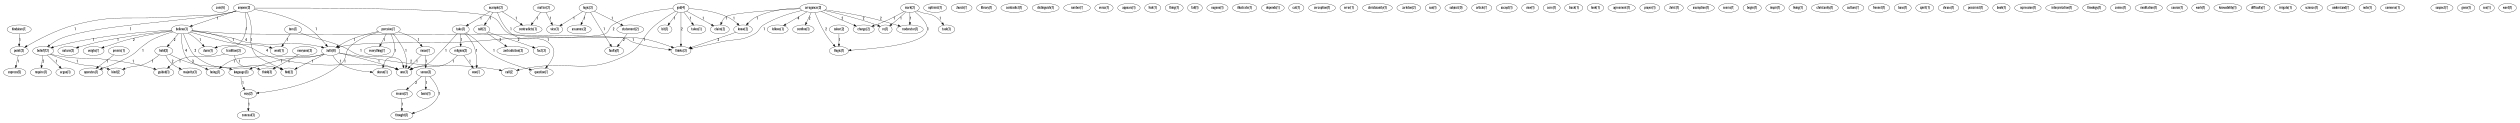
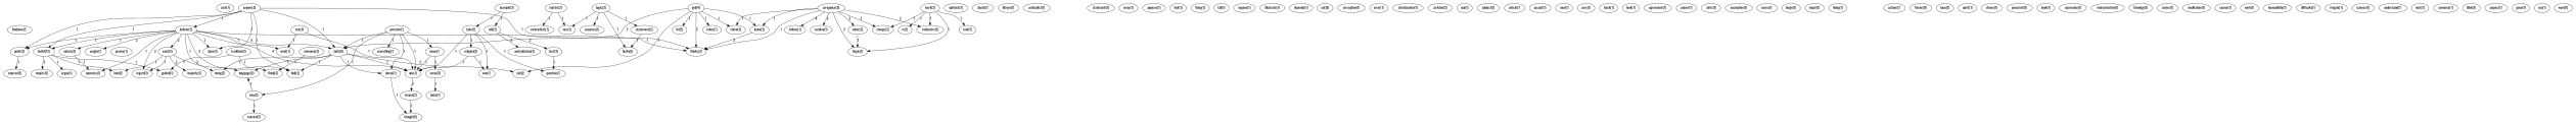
  digraph {
    fontname=Oswald
    node [fontname=Oswald]
    edge [fontname=Oswald]
-   n1 [label="com(6)"]
+   n1 [label="com(1)"]
    n2 [label="premis(1)"]
    n3 [label="hinduism(1)"]
    n4 [label="optimist(1)"]
    n5 [label="anyone(3)"]
    n6 [label="believe(1)"]
    n7 [label="share(1)"]
    n8 [label="truth(8)"]
    n9 [label="point(2)"]
    n10 [label="belief(12)"]
    n11 [label="thinks(3)"]
    n12 [label="find(2)"]
    n13 [label="one(1)"]
    n14 [label="nature(2)"]
    n15 [label="weighs(1)"]
    n16 [label="being(1)"]
-   n17 [label="hold(3)"]
+   n17 [label="went(3)"]
+   n18 [label="regard(1)"]
    n19 [label="operates(1)"]
    n20 [label="went(1)"]
    n21 [label="doesn(1)"]
    n22 [label="call(2)"]
    n23 [label="language(3)"]
    n24 [label="express(5)"]
    n25 [label="guided(1)"]
    n26 [label="argue(1)"]
    n27 [label="require(1)"]
    n28 [label="kind(2)"]
    n29 [label="majority(1)"]
    n30 [label="church(1)"]
    n31 [label="library(1)"]
    n32 [label="example(2)"]
    n33 [label="half(2)"]
    n34 [label="take(1)"]
    n35 [label="contradicts(1)"]
    n36 [label="question(1)"]
    n37 [label="contradiction(2)"]
    n38 [label="fact(3)"]
    n39 [label="religion(2)"]
    n40 [label="won(1)"]
    n41 [label="statement(2)"]
    n42 [label="faulty(1)"]
    n43 [label="contradict(1)"]
-   n44 [label="distinguish(1)"]
-   n45 [label="number(1)"]
+   n45 [label="statement(1)"]
    n46 [label="arrogance(3)"]
    n47 [label="follows(1)"]
    n48 [label="confine(1)"]
    n49 [label="moderator(1)"]
    n50 [label="know(2)"]
    n51 [label="charge(2)"]
    n52 [label="claim(2)"]
    n53 [label="re(1)"]
    n54 [label="illogic(1)"]
    n55 [label="versa(1)"]
    n56 [label="perceive(1)"]
    n57 [label="mean(1)"]
    n58 [label="everything(1)"]
    n59 [label="way(2)"]
    n60 [label="sense(3)"]
    n61 [label="conceal(1)"]
    n62 [label="basis(1)"]
    n63 [label="means(2)"]
    n64 [label="thought(1)"]
    n65 [label="appears(1)"]
    n66 [label="foot(1)"]
    n67 [label="thing(1)"]
    n68 [label="fail(1)"]
    n69 [label="eugene(1)"]
    n70 [label="illustrate(1)"]
    n71 [label="depends(1)"]
-   n72 [label="cut(1)"]
+   n72 [label="cut(9)"]
    n73 [label="perception(1)"]
    n74 [label="error(1)"]
    n75 [label="christaianity(1)"]
    n76 [label="carleton(2)"]
    n77 [label="god(4)"]
    n78 [label="bit(1)"]
    n79 [label="takes(1)"]
    n80 [label="sun(1)"]
    n81 [label="tradition(3)"]
    n82 [label="think(3)"]
    n83 [label="mark(2)"]
    n84 [label="task(1)"]
-   n85 [label="subject(0)"]
+   n85 [label="subject(1)"]
    n86 [label="article(1)"]
    n87 [label="matter(2)"]
    n88 [label="vice(1)"]
    n89 [label="accept(1)"]
    n90 [label="view(1)"]
    n91 [label="core(1)"]
    n92 [label="track(1)"]
    n93 [label="look(1)"]
    n94 [label="agreement(1)"]
    n95 [label="prayer(1)"]
    n96 [label="christ(1)"]
    n97 [label="asumption(1)"]
    n98 [label="seems(1)"]
    n99 [label="begin(1)"]
    n100 [label="everyone(3)"]
    n101 [label="logic(3)"]
-   n102 [label="assumes(2)"]
+   n102 [label="assumes(1)"]
    n103 [label="inspir(1)"]
    n104 [label="living(1)"]
-   n105 [label="christanity(1)"]
    n106 [label="culture(1)"]
    n107 [label="freenet(1)"]
    n108 [label="base(1)"]
    n109 [label="spirit(1)"]
    n110 [label="phrase(1)"]
    n111 [label="pessimist(1)"]
    n112 [label="book(1)"]
    n113 [label="expression(1)"]
    n114 [label="interpretation(1)"]
    n115 [label="theology(1)"]
    n116 [label="comes(1)"]
    n117 [label="meditation(1)"]
    n118 [label="course(1)"]
    n119 [label="work(1)"]
    n120 [label="knowability(1)"]
    n121 [label="difficulty(1)"]
    n122 [label="irrigate(1)"]
    n123 [label="science(1)"]
-   n124 [label="tom(3)"]
+   n124 [label="tom(0)"]
    n125 [label="understand(1)"]
    n126 [label="note(1)"]
    n127 [label="baker(2)"]
    n128 [label="converse(1)"]
+   n129 [label="bible(1)"]
    n130 [label="suspect(1)"]
    n131 [label="geno(1)"]
    n132 [label="see(1)"]
    n133 [label="word(1)"]
    n5 -> n6 [label=1]
    n5 -> n7 [label=1]
    n5 -> n8 [label=1]
    n5 -> n9 [label=1]
    n5 -> n10 [label=1]
    n5 -> n11 [label=1]
    n5 -> n12 [label=1]
    n6 -> n7 [label=1]
    n6 -> n8 [label=4]
-   n3 -> n9 [label=1]
+   n6 -> n9 [label=1]
    n6 -> n10 [label=1]
    n6 -> n11 [label=1]
    n6 -> n12 [label=2]
    n6 -> n13 [label=4]
    n6 -> n14 [label=1]
    n6 -> n15 [label=2]
-   n6 -> n16 [label=4]
+   n6 -> n16 [label=1]
    n6 -> n17 [label=2]
+   n6 -> n18 [label=2]
    n6 -> n19 [label=1]
    n6 -> n20 [label=1]
    n8 -> n12 [label=1]
    n8 -> n13 [label=1]
    n8 -> n16 [label=1]
    n8 -> n21 [label=1]
    n8 -> n22 [label=2]
    n8 -> n23 [label=1]
    n9 -> n24 [label=1]
    n10 -> n25 [label=1]
    n10 -> n26 [label=1]
    n10 -> n27 [label=2]
    n10 -> n28 [label=1]
-   n2 -> n19 [label=1]
+   n14 -> n19 [label=1]
+   n17 -> n18 [label=1]
    n17 -> n23 [label=3]
    n17 -> n28 [label=1]
    n17 -> n29 [label=2]
    n32 -> n33 [label=1]
    n32 -> n34 [label=1]
-   n32 -> n35 [label=1]
-   n32 -> n36 [label=1]
+   n38 -> n36 [label=1]
    n33 -> n37 [label=2]
    n33 -> n38 [label=2]
    n34 -> n13 [label=1]
    n34 -> n36 [label=1]
    n34 -> n39 [label=1]
    n34 -> n40 [label=1]
    n39 -> n13 [label=1]
    n39 -> n40 [label=1]
-   n41 -> n42 [label=2]
+   n41 -> n42 [label=1]
    n46 -> n11 [label=1]
    n46 -> n47 [label=4]
    n46 -> n48 [label=2]
    n46 -> n49 [label=2]
    n46 -> n50 [label=1]
    n46 -> n51 [label=2]
    n46 -> n52 [label=1]
-   n46 -> n53 [label=2]
+   n46 -> n127 [label=2]
    n46 -> n54 [label=2]
    n50 -> n11 [label=2]
    n56 -> n8 [label=1]
    n56 -> n13 [label=1]
    n56 -> n21 [label=1]
    n56 -> n57 [label=1]
    n56 -> n58 [label=1]
    n56 -> n59 [label=1]
    n57 -> n13 [label=1]
    n57 -> n60 [label=1]
-   n23 -> n59 [label=1]
+   n59 -> n23 [label=1]
    n59 -> n61 [label=1]
    n60 -> n62 [label=1]
-   n60 -> n63 [label=2]
-   n60 -> n64 [label=1]
+   n13 -> n63 [label=2]
+   n21 -> n64 [label=1]
    n63 -> n64 [label=1]
    n77 -> n8 [label=2]
    n77 -> n11 [label=2]
    n77 -> n22 [label=1]
    n77 -> n50 [label=1]
    n77 -> n52 [label=1]
    n77 -> n78 [label=1]
    n77 -> n79 [label=1]
    n81 -> n25 [label=1]
    n81 -> n82 [label=1]
    n83 -> n49 [label=1]
    n83 -> n51 [label=1]
    n83 -> n53 [label=1]
    n83 -> n54 [label=1]
    n83 -> n84 [label=1]
    n87 -> n35 [label=1]
    n87 -> n88 [label=1]
    n100 -> n82 [label=1]
    n101 -> n41 [label=1]
    n101 -> n42 [label=1]
    n101 -> n88 [label=1]
    n101 -> n102 [label=1]
    n124 -> n13 [label=1]
    n124 -> n20 [label=1]
    n127 -> n54 [label=1]
  }
